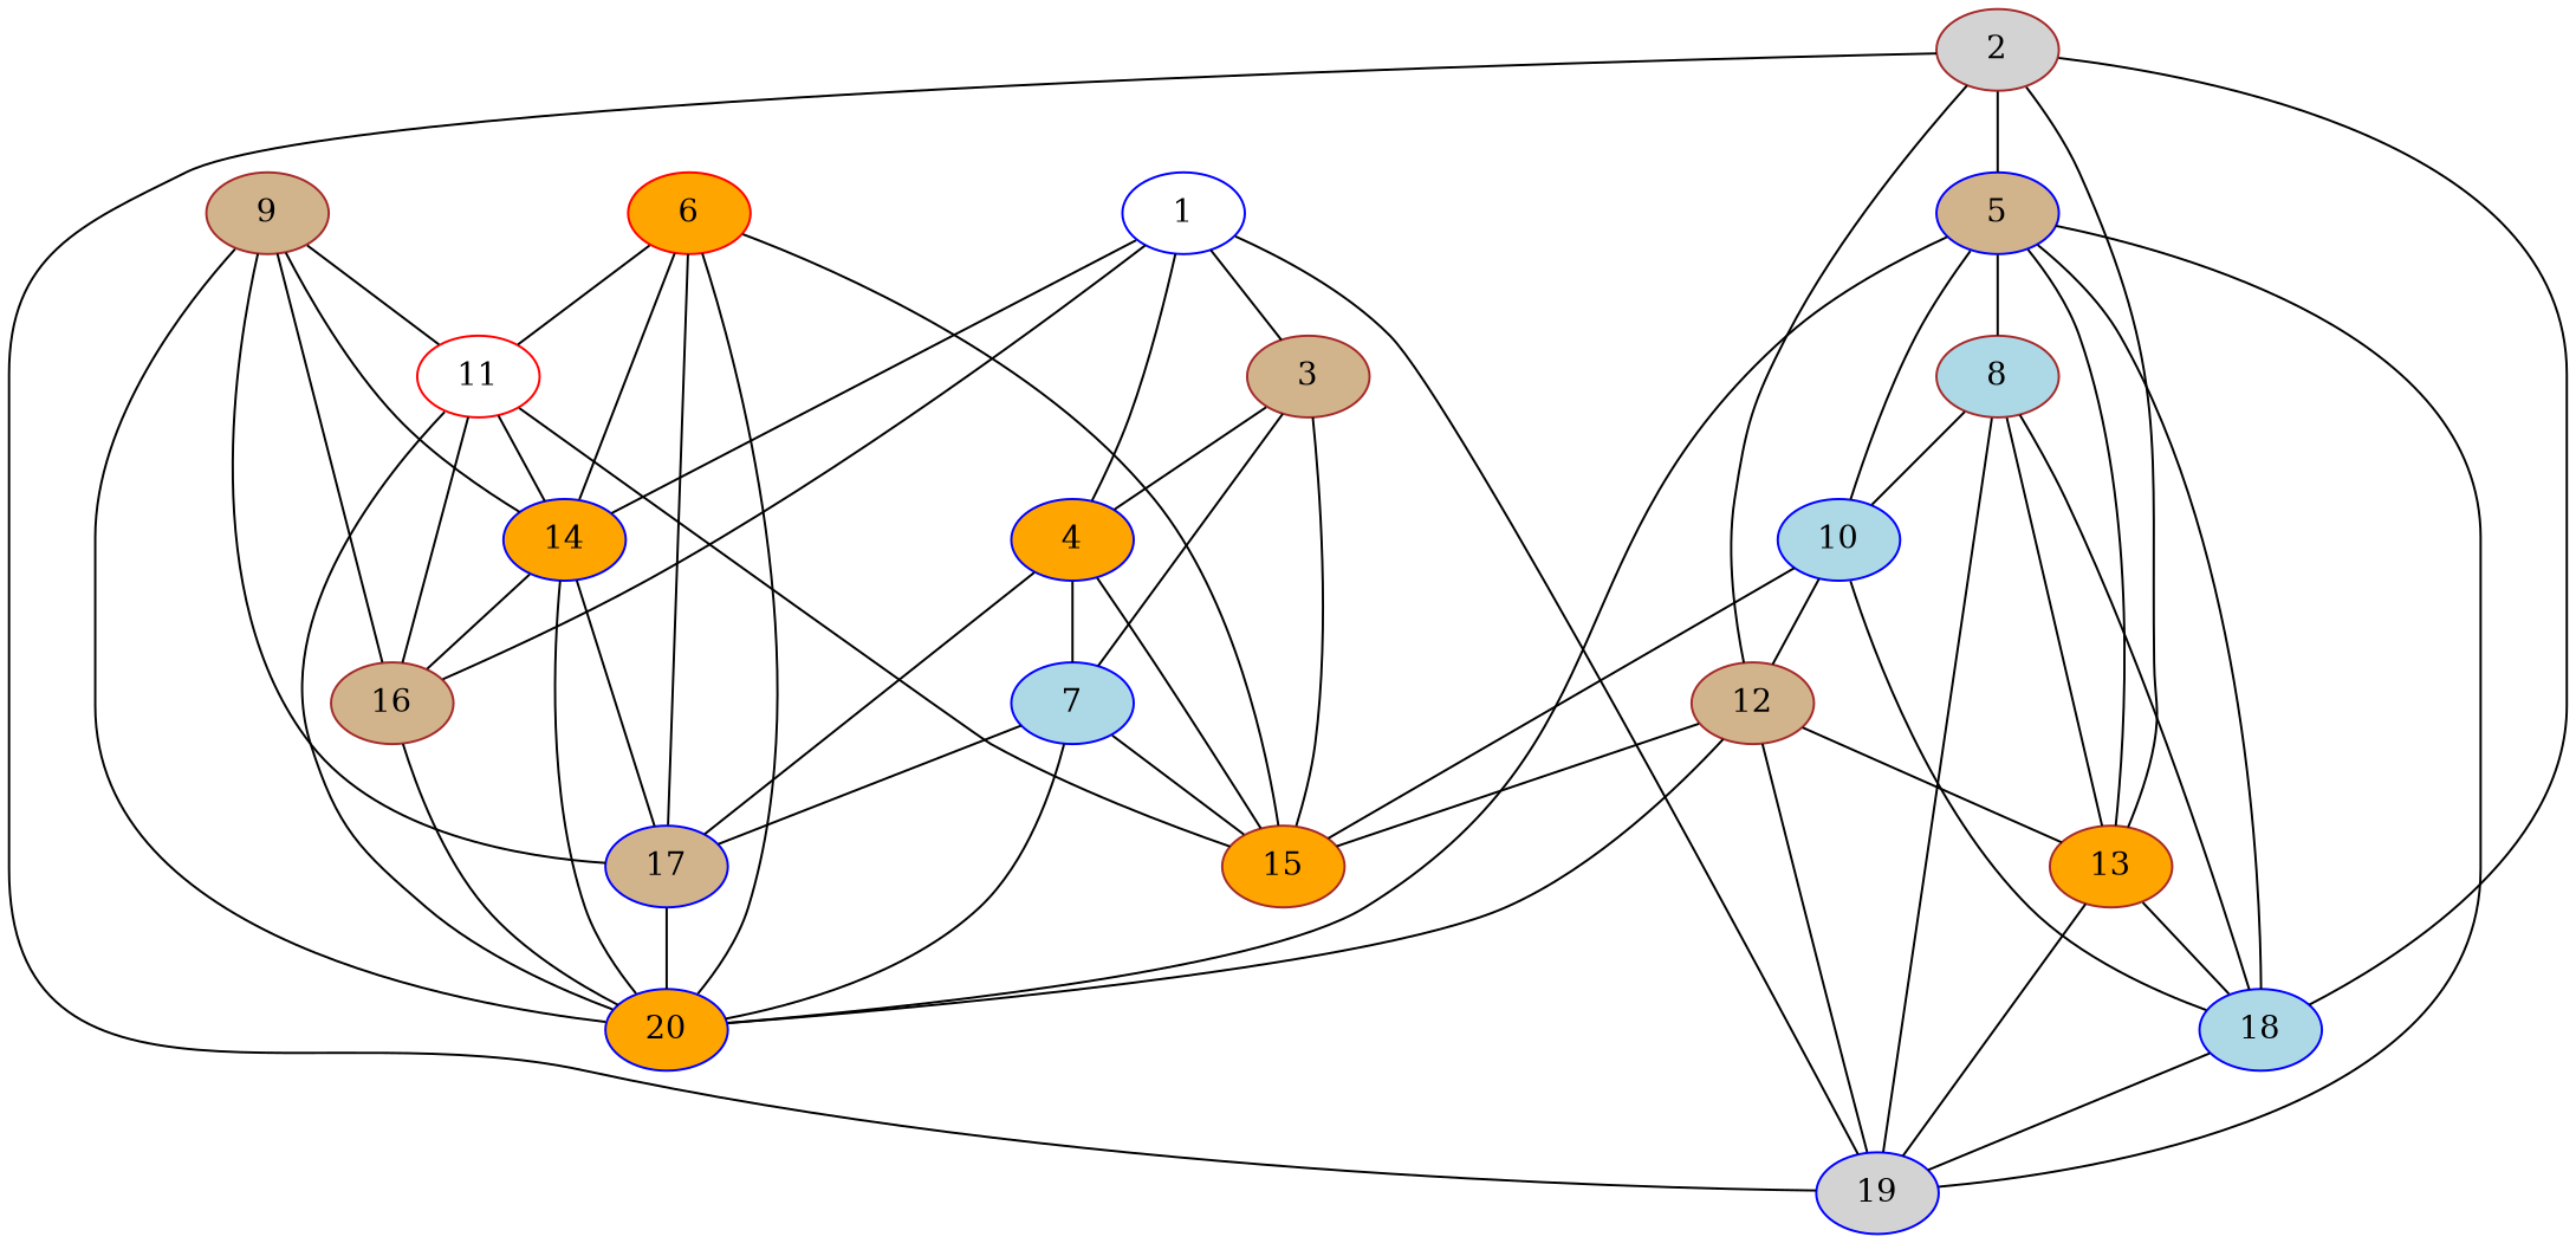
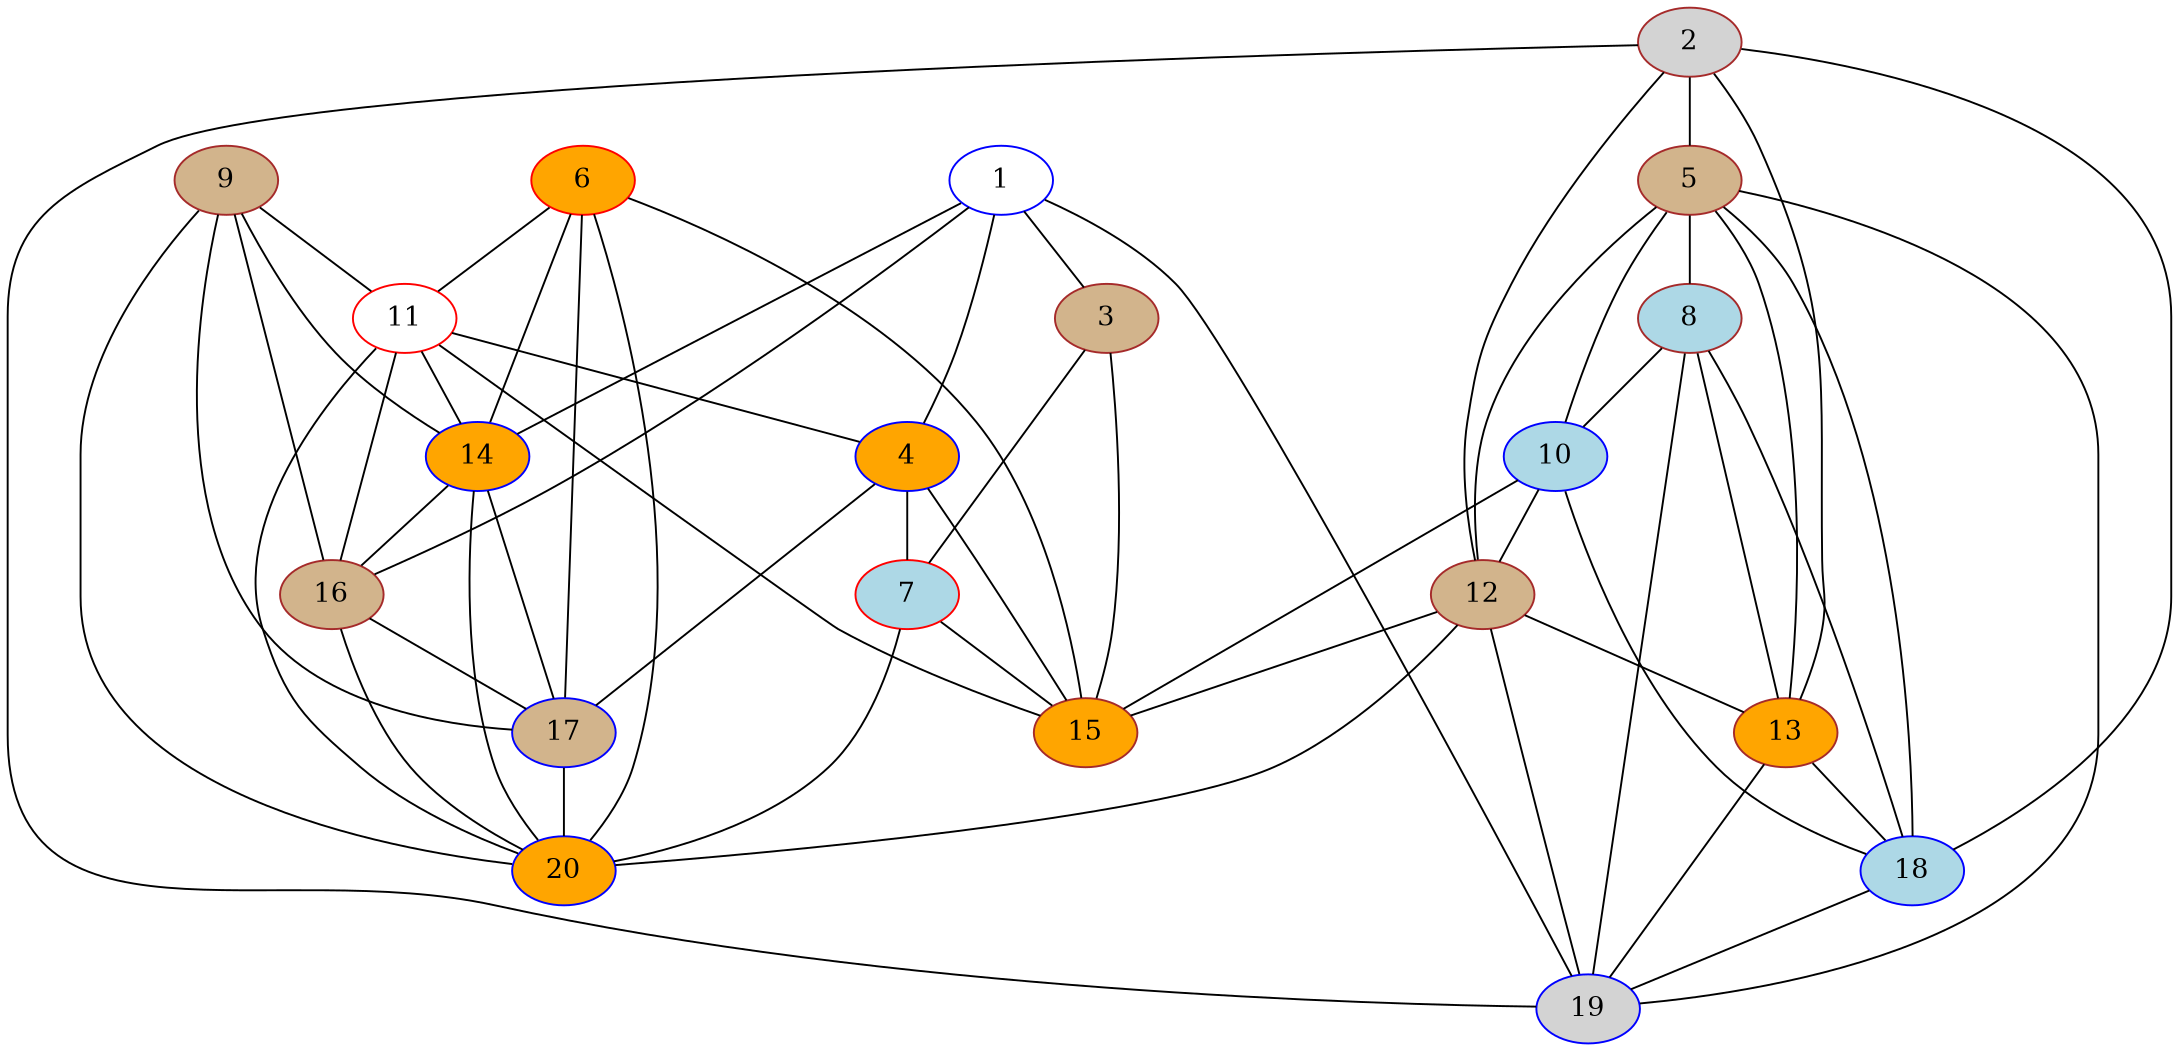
  graph {
    node [color=blue fillcolor=orange style=filled]
    1 [fillcolor=white]
    4
    14
    3 [color=brown fillcolor=tan]
    16 [color=brown fillcolor=tan]
    19 [fillcolor=lightgrey]
    15 [color=brown]
-   7 [fillcolor=lightblue]
+   7 [color=red fillcolor=lightblue]
    17 [fillcolor=tan]
    20
    2 [color=brown fillcolor=lightgrey]
-   5 [fillcolor=tan]
+   5 [color=brown fillcolor=tan]
    12 [color=brown fillcolor=tan]
    13 [color=brown]
    18 [fillcolor=lightblue]
    8 [color=brown fillcolor=lightblue]
    10 [fillcolor=lightblue]
    6 [color=red]
    11 [color=red fillcolor=white]
    9 [color=brown fillcolor=tan]
    1 -- 4
    1 -- 14
    1 -- 3
    1 -- 16
    1 -- 19
    4 -- 15
    4 -- 7
    4 -- 17
    14 -- 16
    14 -- 17
    14 -- 20
-   3 -- 4
+   11 -- 4
    3 -- 15
    3 -- 7
-   7 -- 17
+   16 -- 17
    16 -- 20
    7 -- 15
    7 -- 20
    17 -- 20
    2 -- 19
    2 -- 5
    2 -- 12
    2 -- 13
    2 -- 18
    5 -- 19
-   5 -- 20
+   5 -- 12
    5 -- 13
    5 -- 18
    5 -- 8
    5 -- 10
    12 -- 19
    12 -- 15
    12 -- 20
    12 -- 13
    13 -- 19
    13 -- 18
    18 -- 19
    8 -- 19
    8 -- 13
    8 -- 18
    8 -- 10
    10 -- 15
    10 -- 12
    10 -- 18
    6 -- 14
    6 -- 15
    6 -- 17
    6 -- 20
    6 -- 11
    11 -- 14
    11 -- 16
    11 -- 15
    11 -- 20
    9 -- 14
    9 -- 16
    9 -- 17
    9 -- 20
    9 -- 11
  }
